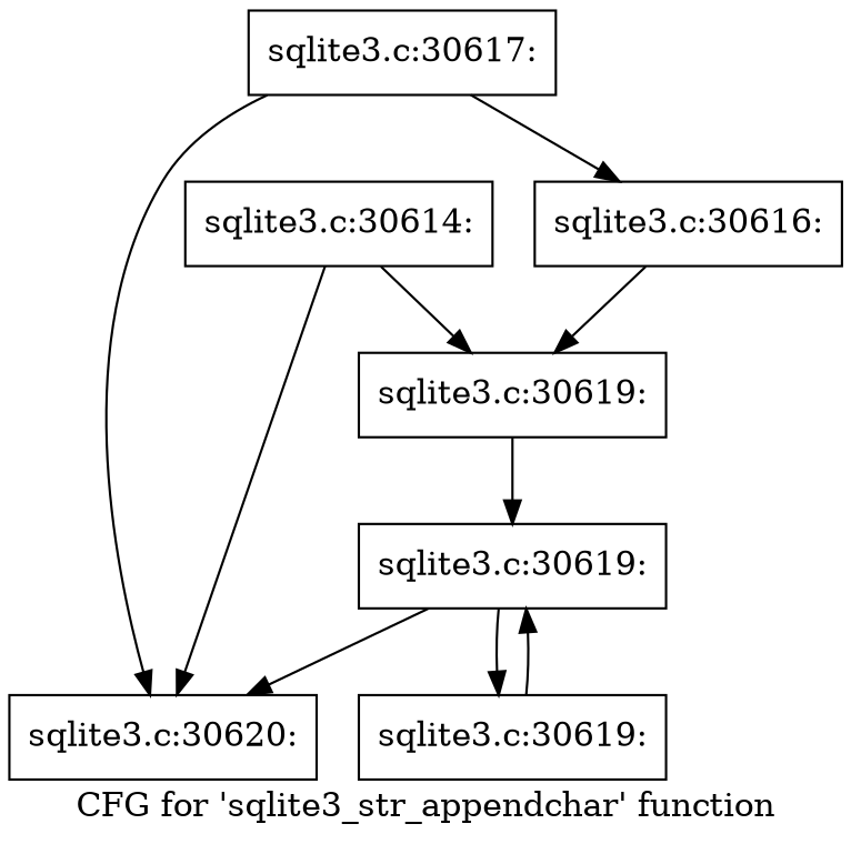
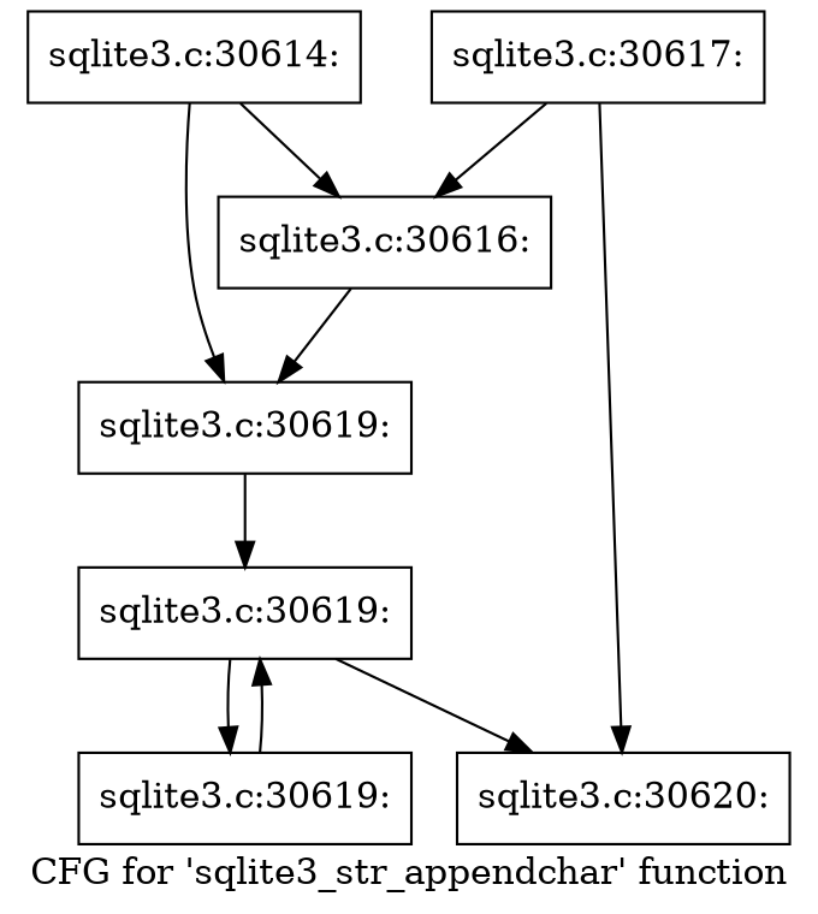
  digraph {
    label="CFG for 'sqlite3_str_appendchar' function"
    node [shape=record]
    n1 [label="{sqlite3.c:30614:}"]
    n2 [label="{sqlite3.c:30616:}"]
    n3 [label="{sqlite3.c:30619:}"]
    n4 [label="{sqlite3.c:30619:}"]
    n5 [label="{sqlite3.c:30617:}"]
    n6 [label="{sqlite3.c:30620:}"]
    n7 [label="{sqlite3.c:30619:}"]
-   n1 -> n6
+   n1 -> n2
    n1 -> n3
    n2 -> n3
    n3 -> n4
    n4 -> n6
    n4 -> n7
    n5 -> n2
    n5 -> n6
    n7 -> n4
  }
